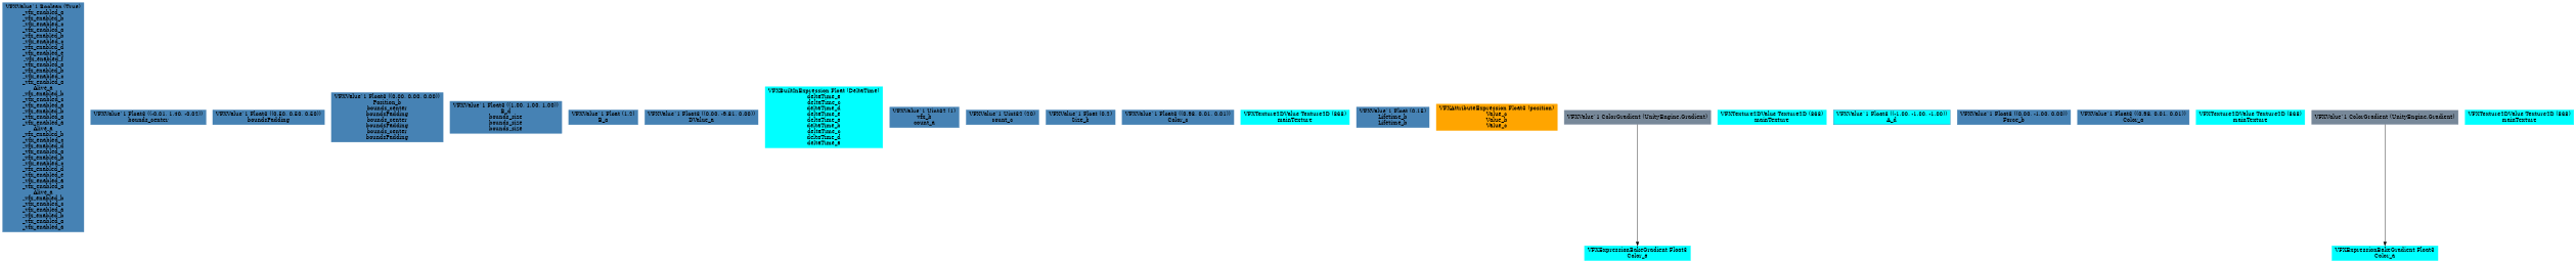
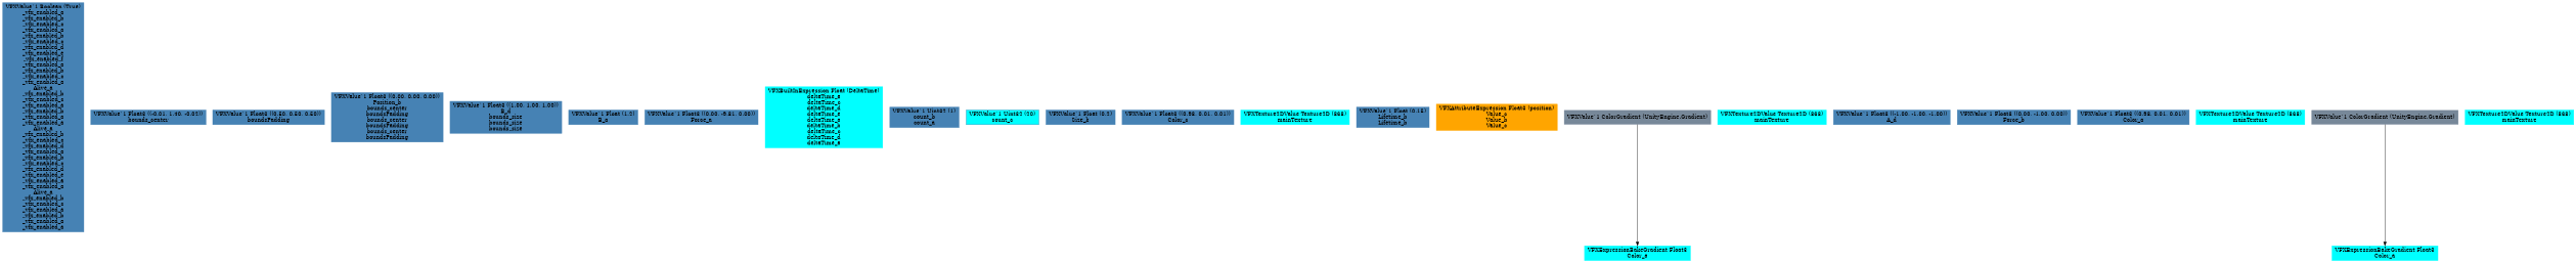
  digraph {
    node [color=steelblue shape=box style=filled]
    n1 [label="VFXValue`1 Boolean (True)\n_vfx_enabled_a\n_vfx_enabled_b\n_vfx_enabled_c\n_vfx_enabled_a\n_vfx_enabled_b\n_vfx_enabled_c\n_vfx_enabled_d\n_vfx_enabled_e\n_vfx_enabled_f\n_vfx_enabled_a\n_vfx_enabled_b\n_vfx_enabled_c\n_vfx_enabled_a\nAlive_a\n_vfx_enabled_b\n_vfx_enabled_c\n_vfx_enabled_a\n_vfx_enabled_b\n_vfx_enabled_a\n_vfx_enabled_a\nAlive_a\n_vfx_enabled_b\n_vfx_enabled_c\n_vfx_enabled_d\n_vfx_enabled_a\n_vfx_enabled_b\n_vfx_enabled_c\n_vfx_enabled_d\n_vfx_enabled_e\n_vfx_enabled_a\n_vfx_enabled_a\nAlive_a\n_vfx_enabled_b\n_vfx_enabled_c\n_vfx_enabled_a\n_vfx_enabled_b\n_vfx_enabled_a\n_vfx_enabled_a"]
    n2 [label="VFXValue`1 Float3 ((-0.01, 1.40, -0.02))\nbounds_center"]
    n3 [label="VFXValue`1 Float3 ((0.50, 0.50, 0.50))\nboundsPadding"]
    n4 [label="VFXValue`1 Float3 ((0.00, 0.00, 0.00))\nPosition_b\nbounds_center\nboundsPadding\nbounds_center\nboundsPadding\nbounds_center\nboundsPadding"]
    n5 [label="VFXValue`1 Float3 ((1.00, 1.00, 1.00))\nB_d\nbounds_size\nbounds_size\nbounds_size"]
    n6 [label="VFXValue`1 Float (1.2)\nB_a"]
-   n7 [label="VFXValue`1 Float3 ((0.00, -9.81, 0.00))\nDValue_a"]
+   n7 [label="VFXValue`1 Float3 ((0.00, -9.81, 0.00))\nForce_a"]
    n8 [color=cyan label="VFXBuiltInExpression Float (DeltaTime)\ndeltaTime_a\ndeltaTime_c\ndeltaTime_d\ndeltaTime_e\ndeltaTime_a\ndeltaTime_b\ndeltaTime_c\ndeltaTime_d\ndeltaTime_a"]
-   n9 [label="VFXValue`1 Uint32 (1)\nvfx_b\ncount_a"]
-   n10 [label="VFXValue`1 Uint32 (20)\ncount_c"]
+   n9 [label="VFXValue`1 Uint32 (1)\ncount_b\ncount_a"]
+   n10 [label="VFXValue`1 Uint32 (20)\ncount_c" fillcolor=cyan]
    n11 [label="VFXValue`1 Float (0.2)\nSize_b"]
    n12 [label="VFXValue`1 Float3 ((0.98, 0.01, 0.01))\nColor_c"]
    n13 [color=cyan label="VFXTexture2DValue Texture2D (868)\nmainTexture"]
    n14 [label="VFXValue`1 Float (0.15)\nLifetime_b\nLifetime_b"]
    n15 [color=orange label="VFXAttributeExpression Float3 (position)\nValue_c\nValue_b\nValue_c"]
    n16 [color=cyan label="VFXExpressionBakeGradient Float3\nColor_a"]
    n17 [color=lightslategray label="VFXValue`1 ColorGradient (UnityEngine.Gradient)"]
    n18 [color=cyan label="VFXTexture2DValue Texture2D (868)\nmainTexture"]
-   n19 [label="VFXValue`1 Float3 ((-1.00, -1.00, -1.00))\nA_d" fillcolor=cyan]
+   n19 [label="VFXValue`1 Float3 ((-1.00, -1.00, -1.00))\nA_d"]
    n20 [label="VFXValue`1 Float3 ((0.00, -1.00, 0.00))\nForce_b"]
    n21 [label="VFXValue`1 Float3 ((0.98, 0.01, 0.01))\nColor_a"]
    n22 [color=cyan label="VFXTexture2DValue Texture2D (868)\nmainTexture"]
    n23 [color=cyan label="VFXExpressionBakeGradient Float3\nColor_a"]
    n24 [color=lightslategray label="VFXValue`1 ColorGradient (UnityEngine.Gradient)"]
    n25 [color=cyan label="VFXTexture2DValue Texture2D (868)\nmainTexture"]
    n17 -> n16
    n24 -> n23
  }
